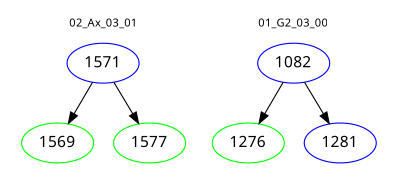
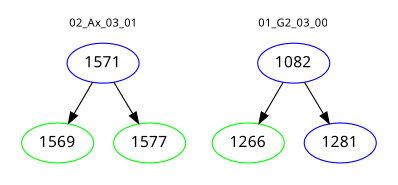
  digraph {
    fontname="Noto Sans"
    node [color=blue fontname="Noto Sans"]
    edge [color=black fontname="Noto Sans"]
    n1 [label=1571]
    n2 [color=green label=1569]
    n3 [color=green label=1577]
    n4 [label=1082]
-   n5 [color=green label=1276]
+   n5 [color=green label=1266]
    n6 [label=1281]
    subgraph cluster_1 {
      color=white
      fontsize=10
      label="02_Ax_03_01"
      n1
      n2
      n3
    }
    subgraph cluster_2 {
      color=white
      fontsize=10
      label="01_G2_03_00"
      n4
      n5
      n6
    }
    n1 -> n2
    n1 -> n3
    n4 -> n5
    n4 -> n6
  }
